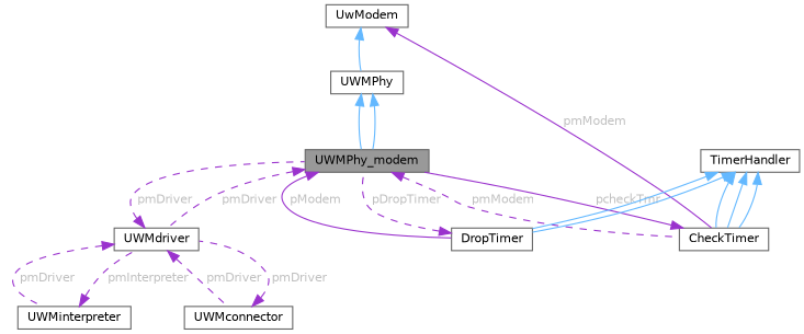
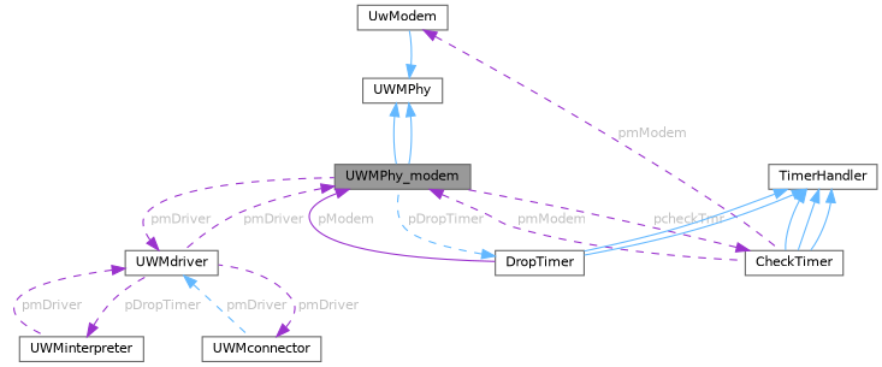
  digraph {
    node [color=gray40 fillcolor=white fontname=Helvetica fontsize=10 shape=box style=filled]
    edge [color=darkorchid3 dir=back fontcolor=grey fontname=Helvetica fontsize=10 labelfontname=Helvetica labelfontsize=10 style=dashed]
    n1 [fillcolor=grey60 fontcolor=black height=0.2 label=UWMPhy_modem width=0.4]
    n2 [height=0.2 label=CheckTimer width=0.4]
    n3 [height=0.2 label=UWMdriver width=0.4]
    n4 [height=0.2 label=DropTimer width=0.4]
    n5 [height=0.2 label=UWMinterpreter width=0.4]
    n6 [height=0.2 label=UWMconnector width=0.4]
    n7 [height=0.2 label=UWMPhy width=0.4]
    n8 [height=0.2 label=UwModem width=0.4]
    n9 [height=0.2 label=TimerHandler width=0.4]
    n1 -> n2 [label=" pmModem"]
    n1 -> n3 [label=" pmDriver"]
    n1 -> n4 [label=" pModem" style=solid]
-   n2 -> n1 [label=" pcheckTmr" style=solid]
+   n2 -> n1 [label=" pcheckTmr"]
    n3 -> n1 [label=" pmDriver"]
    n3 -> n5 [label=" pmDriver"]
-   n3 -> n6 [label=" pmDriver"]
-   n4 -> n1 [label=" pDropTimer"]
-   n5 -> n3 [label=" pmInterpreter"]
+   n3 -> n6 [color=steelblue1 label=" pmDriver"]
+   n4 -> n1 [color=steelblue1 label=" pDropTimer"]
+   n5 -> n3 [label=" pDropTimer"]
    n6 -> n3 [label=" pmDriver"]
    n7 -> n1 [color=steelblue1 style=solid fontcolor=""]
    n7 -> n1 [color=steelblue1 style=solid fontcolor=""]
-   n8 -> n7 [color=steelblue1 style=solid fontcolor=""]
-   n8 -> n2 [label=" pmModem" style=solid]
+   n7 -> n8 [color=steelblue1 style=solid fontcolor=""]
+   n8 -> n2 [label=" pmModem"]
    n9 -> n2 [color=steelblue1 style=solid fontcolor=""]
    n9 -> n2 [color=steelblue1 style=solid fontcolor=""]
    n9 -> n2 [color=steelblue1 style=solid fontcolor=""]
    n9 -> n4 [color=steelblue1 style=solid fontcolor=""]
    n9 -> n4 [color=steelblue1 style=solid fontcolor=""]
  }
